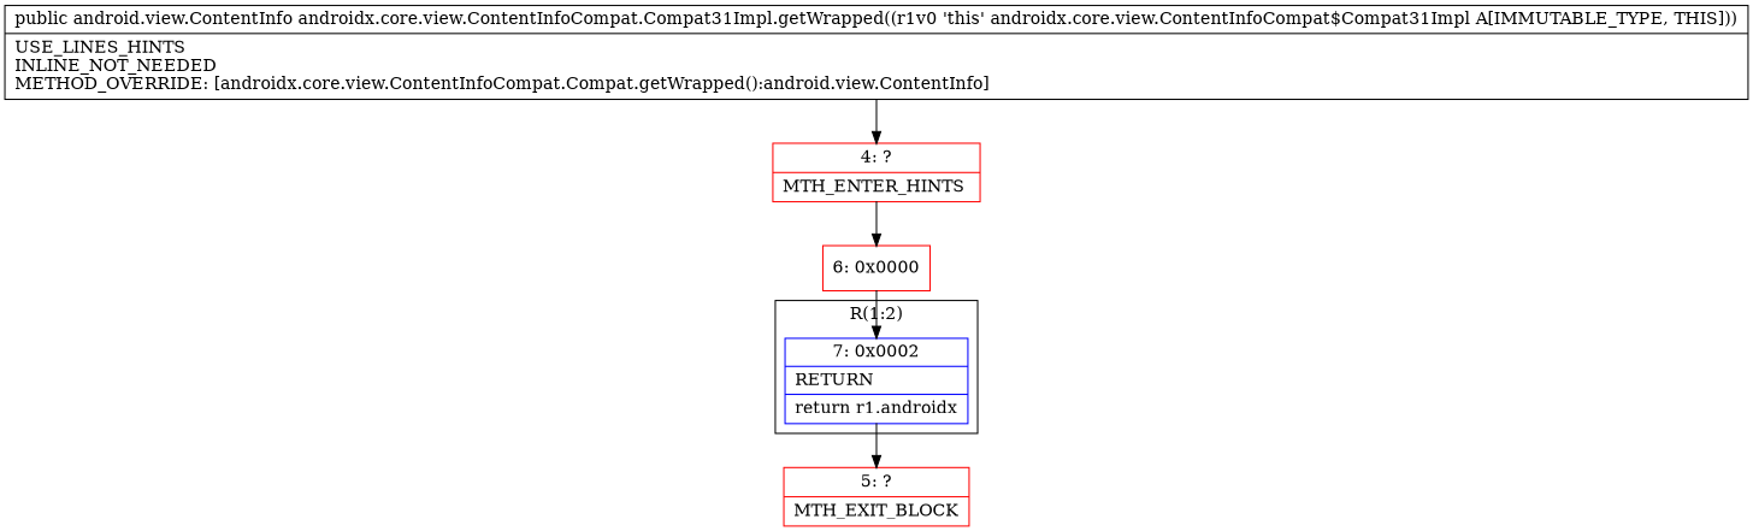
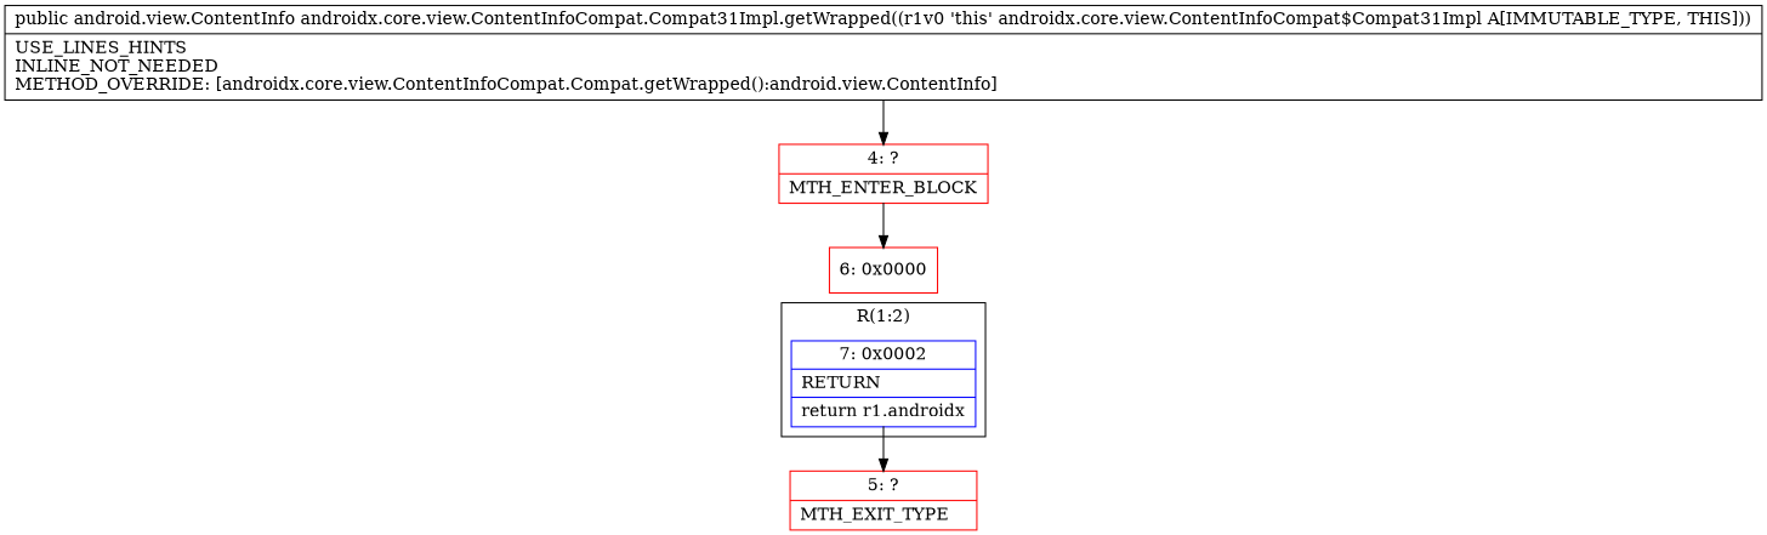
  digraph {
    node [color=red shape=record]
    n1 [color=blue label="{7\:\ 0x0002|RETURN\l|return r1.androidx\l}"]
-   n2 [label="{5\:\ ?|MTH_EXIT_BLOCK\l}"]
-   n3 [label="{4\:\ ?|MTH_ENTER_HINTS\l}"]
+   n2 [label="{5\:\ ?|MTH_EXIT_TYPE\l}"]
+   n3 [label="{4\:\ ?|MTH_ENTER_BLOCK\l}"]
    n4 [label="{6\:\ 0x0000}"]
    n5 [label="{public android.view.ContentInfo androidx.core.view.ContentInfoCompat.Compat31Impl.getWrapped((r1v0 'this' androidx.core.view.ContentInfoCompat$Compat31Impl A[IMMUTABLE_TYPE, THIS]))  | USE_LINES_HINTS\lINLINE_NOT_NEEDED\lMETHOD_OVERRIDE: [androidx.core.view.ContentInfoCompat.Compat.getWrapped():android.view.ContentInfo]\l}" color=""]
    subgraph cluster_1 {
      label="R(1:2)"
      n1
    }
    n1 -> n2
    n3 -> n4
-   n4 -> n1
    n5 -> n3
  }
